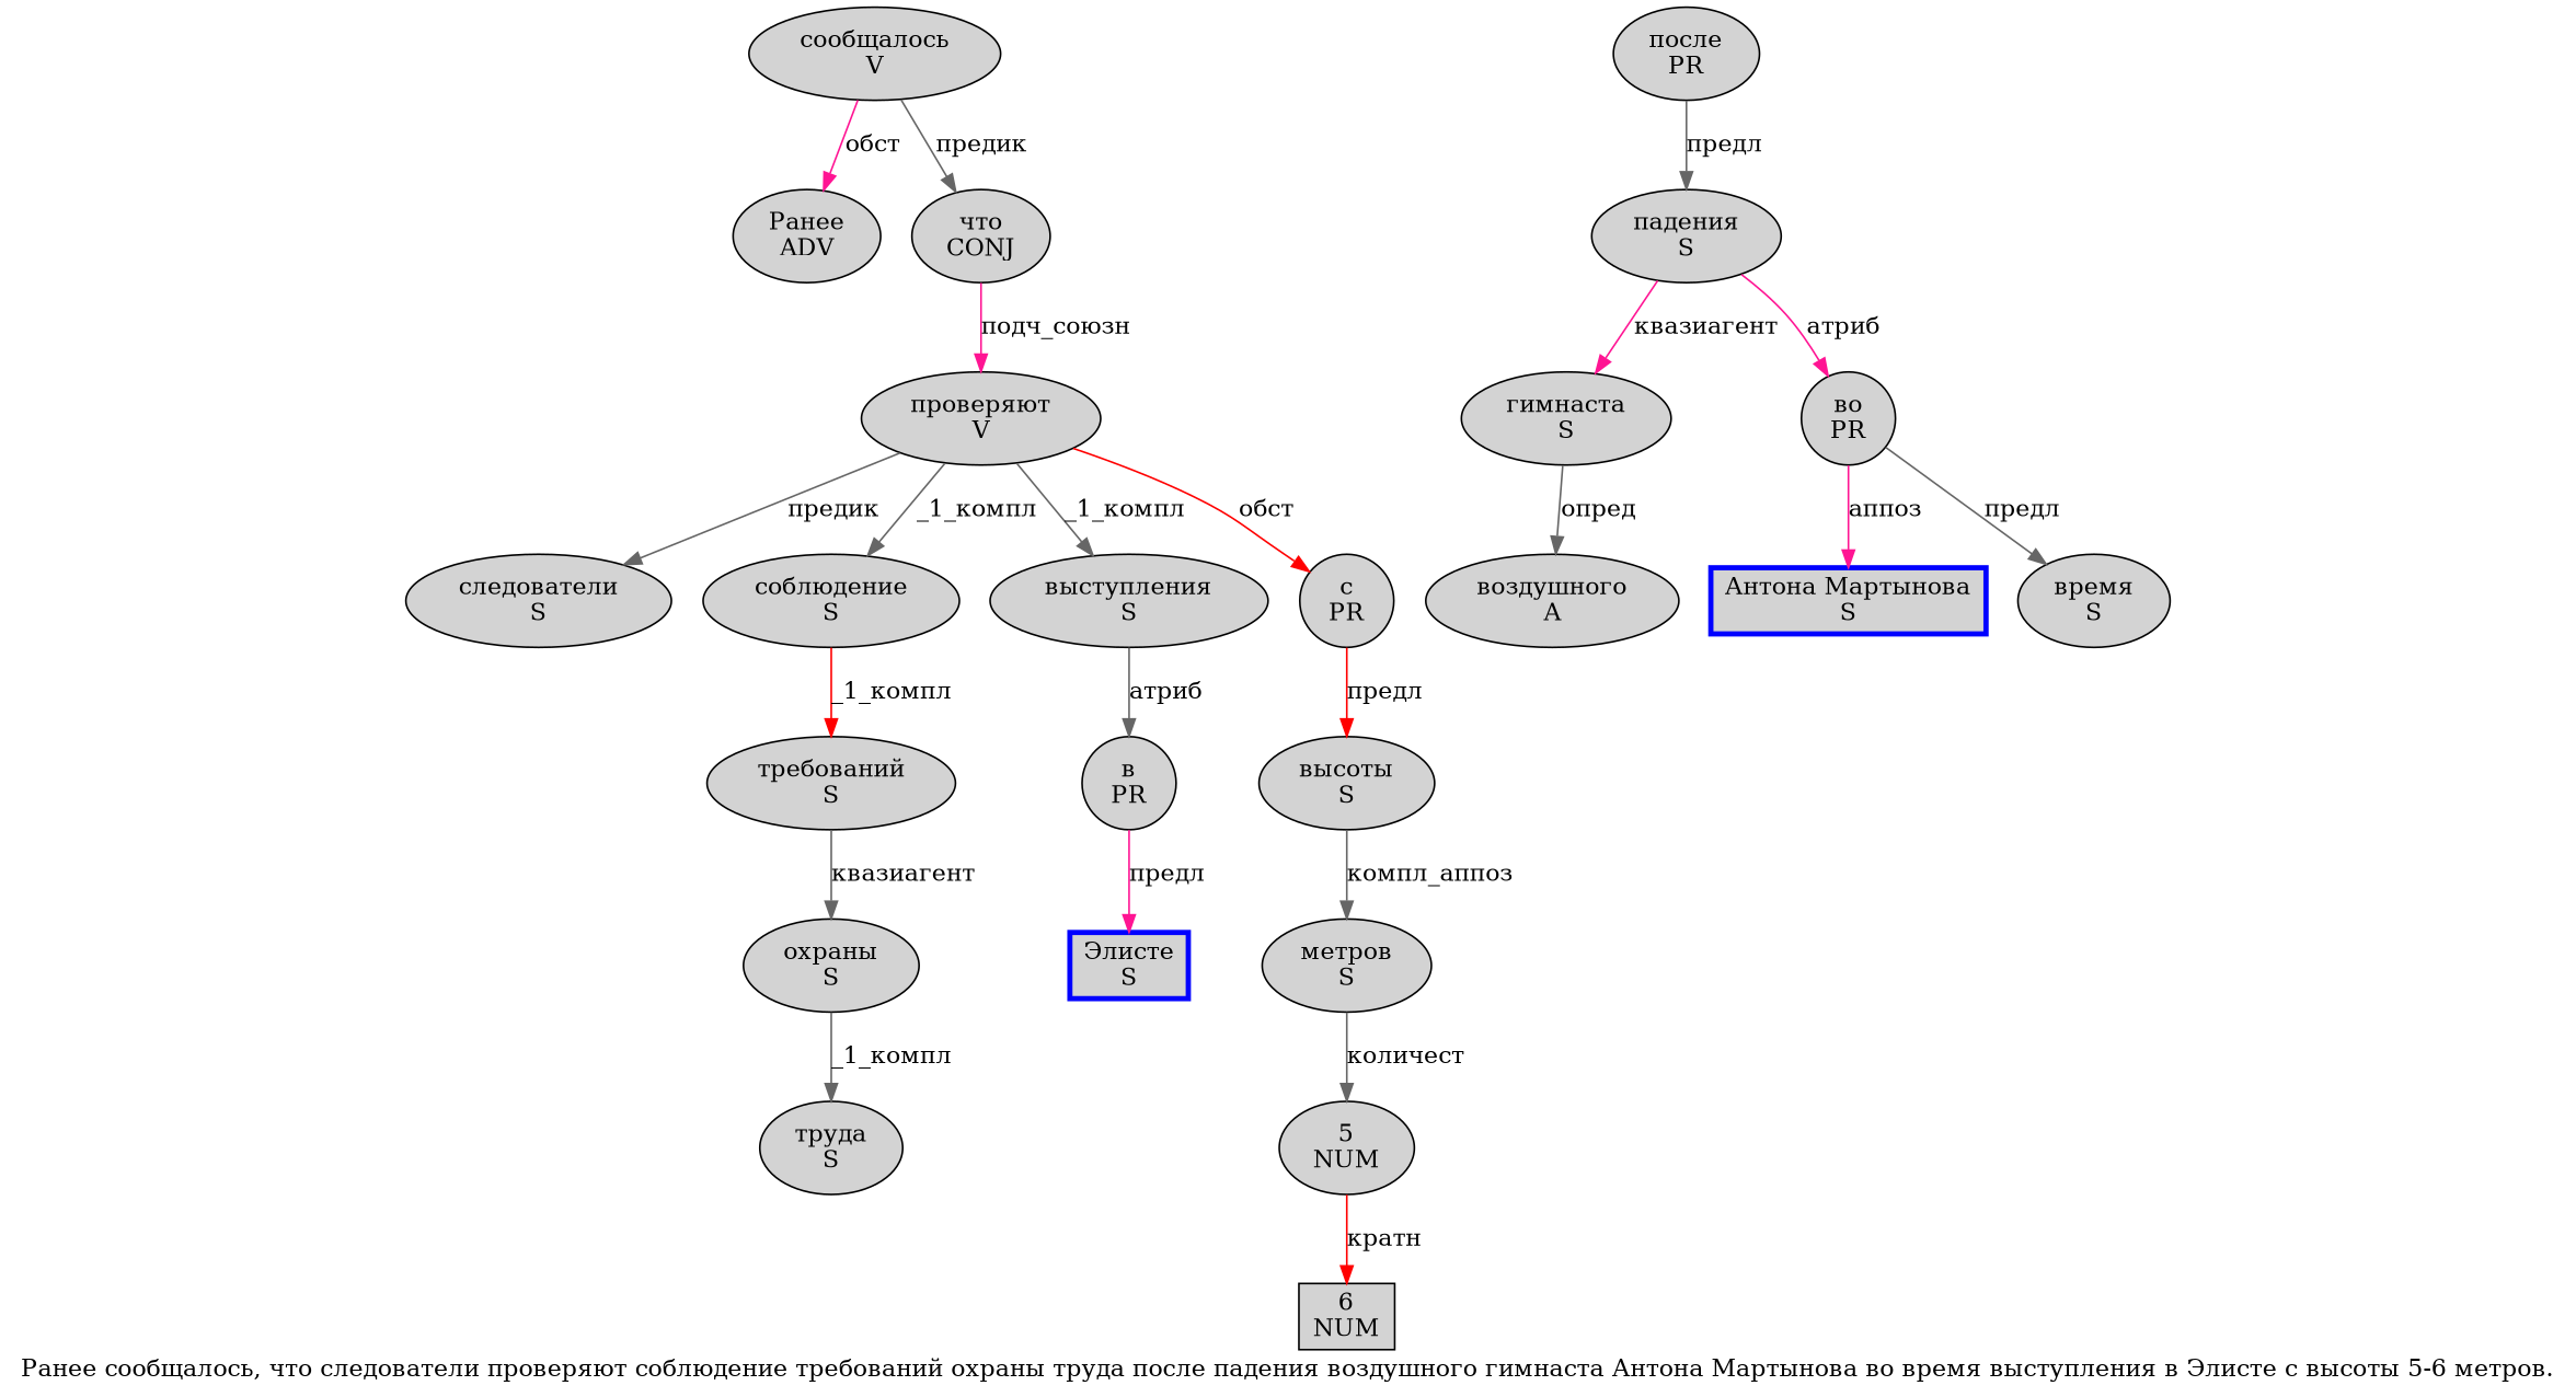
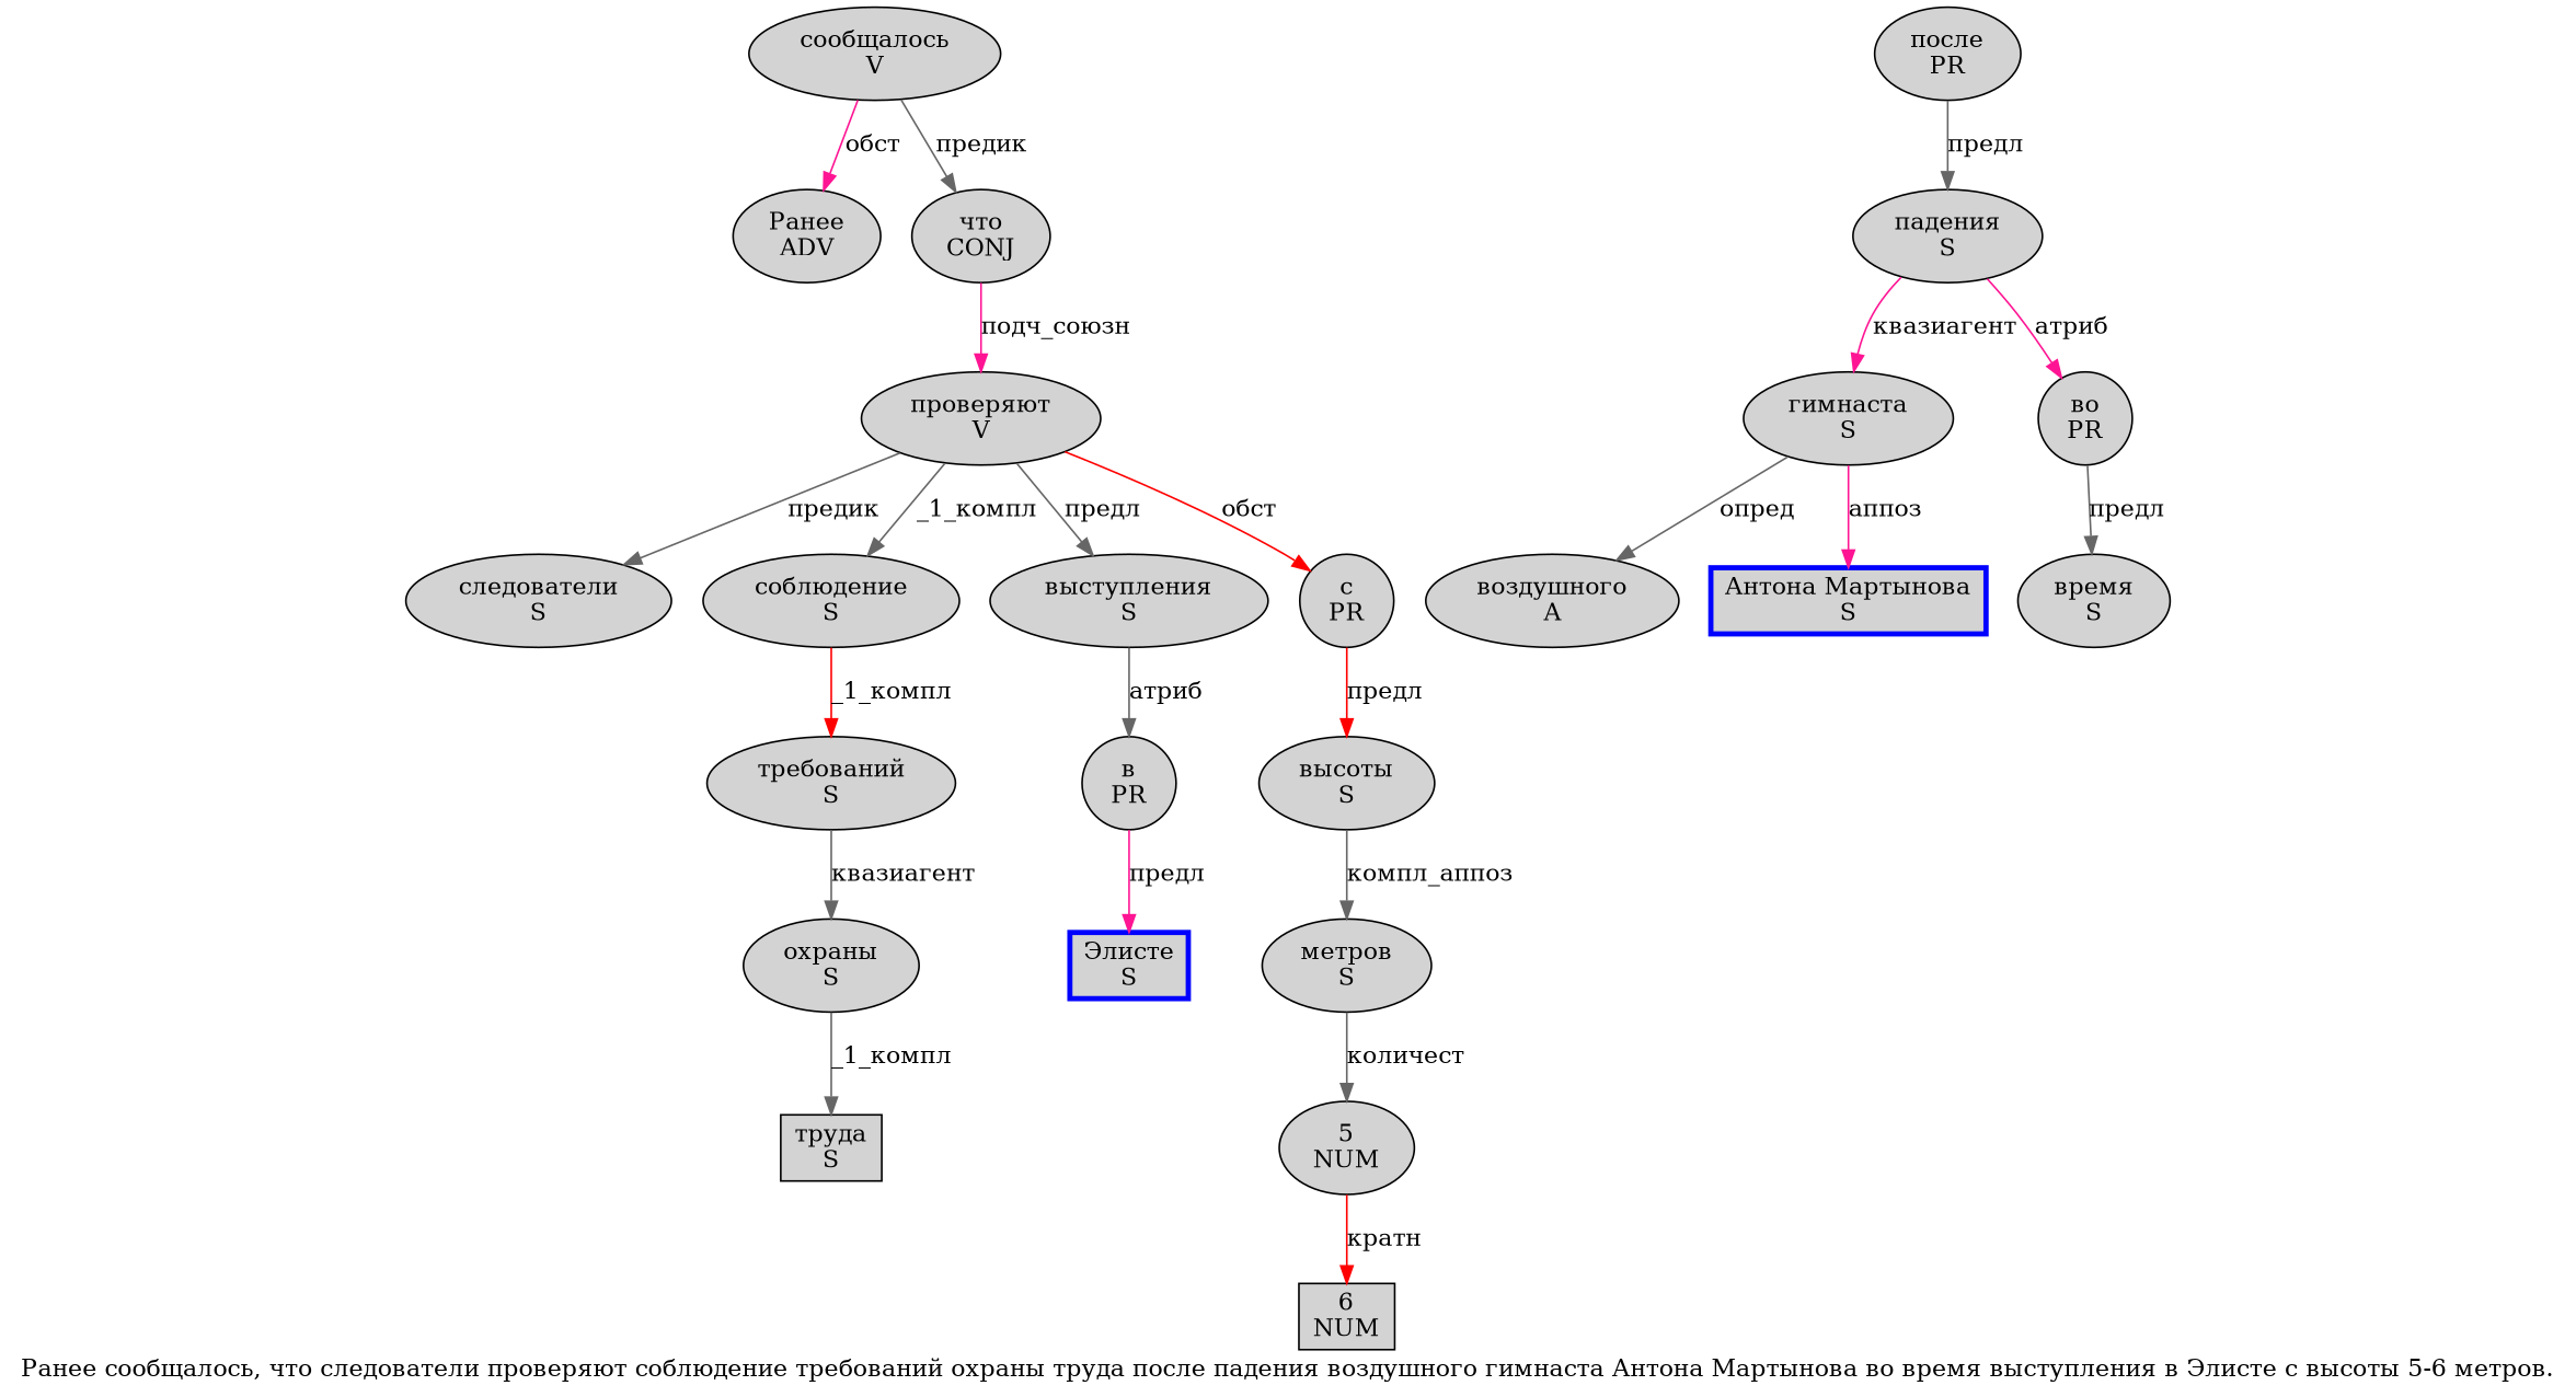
  digraph {
    label="Ранее сообщалось, что следователи проверяют соблюдение требований охраны труда после падения воздушного гимнаста Антона Мартынова во время выступления в Элисте с высоты 5-6 метров."
    node [fillcolor=lightgray penwidth=1 shape=ellipse style=filled]
    edge [color=gray40]
    n1 [label="Ранее\nADV"]
    n2 [label="сообщалось\nV"]
    n3 [label="что\nCONJ"]
    n4 [label="проверяют\nV"]
    n5 [label="следователи\nS"]
    n6 [label="соблюдение\nS"]
    n7 [label="выступления\nS"]
    n8 [label="с\nPR"]
    n9 [label="требований\nS"]
    n10 [label="после\nPR"]
    n11 [label="падения\nS"]
    n12 [label="в\nPR"]
    n13 [label="высоты\nS"]
    n14 [label="охраны\nS"]
-   n15 [label="труда\nS"]
+   n15 [label="труда\nS" shape=box]
    n16 [label="гимнаста\nS"]
    n17 [label="во\nPR"]
    n18 [label="воздушного\nA"]
    n19 [color=blue label="Антона Мартынова\nS" penwidth=3 shape=box]
    n20 [label="время\nS"]
    n21 [color=blue label="Элисте\nS" penwidth=3 shape=box]
    n22 [label="метров\nS"]
    n23 [label="5\nNUM"]
    n24 [label="6\nNUM" shape=box]
    n2 -> n1 [color=deeppink label="обст"]
    n2 -> n3 [label="предик"]
    n3 -> n4 [color=deeppink label="подч_союзн"]
    n4 -> n5 [label="предик"]
    n4 -> n6 [label="_1_компл"]
-   n4 -> n7 [label="_1_компл"]
+   n4 -> n7 [label="предл"]
    n4 -> n8 [color=red label="обст"]
    n6 -> n9 [color=red label="_1_компл"]
    n7 -> n12 [label="атриб"]
    n8 -> n13 [color=red label="предл"]
    n9 -> n14 [label="квазиагент"]
    n10 -> n11 [label="предл"]
    n11 -> n16 [color=deeppink label="квазиагент"]
    n11 -> n17 [color=deeppink label="атриб"]
    n12 -> n21 [color=deeppink label="предл"]
    n13 -> n22 [label="компл_аппоз"]
    n14 -> n15 [label="_1_компл"]
    n16 -> n18 [label="опред"]
-   n17 -> n19 [color=deeppink label="аппоз"]
+   n16 -> n19 [color=deeppink label="аппоз"]
    n17 -> n20 [label="предл"]
    n22 -> n23 [label="количест"]
    n23 -> n24 [color=red label="кратн"]
  }
